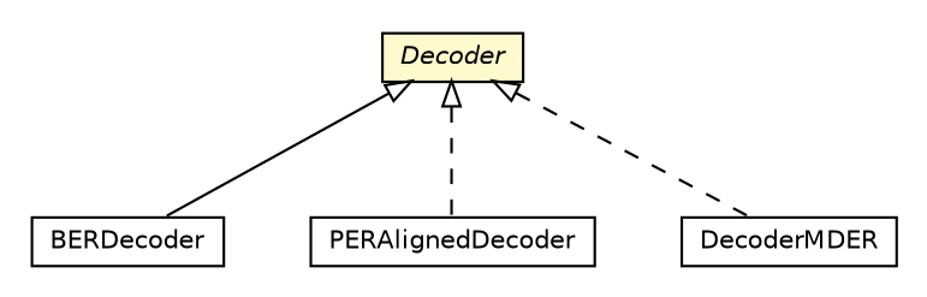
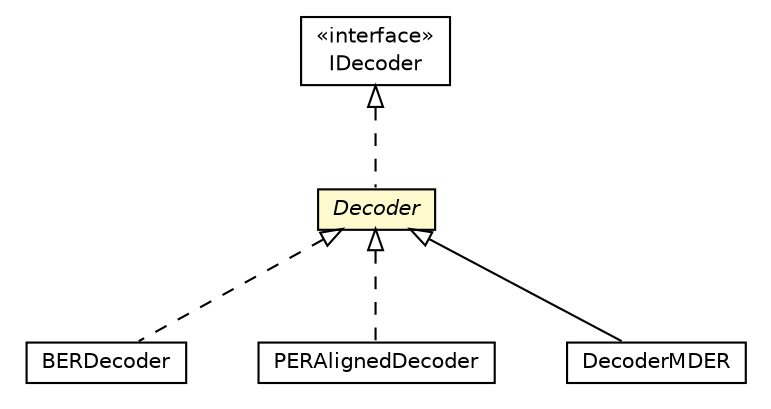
  digraph {
    nodesep=0.25
    ranksep=0.5
    node [fontcolor=black fontname=Helvetica fontsize=10.0 shape=plaintext]
    edge [arrowtail=empty dir=back fontname=Helvetica fontsize=10 headport=p labelfontname=Helvetica labelfontsize=10 tailport=p]
+   n1 [label=<<table title="org.universAAL.lddi.lib.ieeex73std.org.bn.IDecoder" border="0" cellborder="1" cellspacing="0" cellpadding="2" port="p" href="../IDecoder.html"> 		<tr><td><table border="0" cellspacing="0" cellpadding="1"> <tr><td align="center" balign="center"> &#171;interface&#187; </td></tr> <tr><td align="center" balign="center"> IDecoder </td></tr> 		</table></td></tr> 		</table>>]
    n2 [label=<<table title="org.universAAL.lddi.lib.ieeex73std.org.bn.coders.Decoder" border="0" cellborder="1" cellspacing="0" cellpadding="2" port="p" bgcolor="lemonChiffon" href="./Decoder.html"> 		<tr><td><table border="0" cellspacing="0" cellpadding="1"> <tr><td align="center" balign="center"><font face="Helvetica-Oblique"> Decoder </font></td></tr> 		</table></td></tr> 		</table>>]
    n3 [label=<<table title="org.universAAL.lddi.lib.ieeex73std.org.bn.coders.ber.BERDecoder" border="0" cellborder="1" cellspacing="0" cellpadding="2" port="p" href="./ber/BERDecoder.html"> 		<tr><td><table border="0" cellspacing="0" cellpadding="1"> <tr><td align="center" balign="center"> BERDecoder </td></tr> 		</table></td></tr> 		</table>>]
    n4 [label=<<table title="org.universAAL.lddi.lib.ieeex73std.org.bn.coders.per.PERAlignedDecoder" border="0" cellborder="1" cellspacing="0" cellpadding="2" port="p" href="./per/PERAlignedDecoder.html"> 		<tr><td><table border="0" cellspacing="0" cellpadding="1"> <tr><td align="center" balign="center"> PERAlignedDecoder </td></tr> 		</table></td></tr> 		</table>>]
    n5 [label=<<table title="org.universAAL.lddi.lib.ieeex73std.mder.DecoderMDER" border="0" cellborder="1" cellspacing="0" cellpadding="2" port="p" href="../../../mder/DecoderMDER.html"> 		<tr><td><table border="0" cellspacing="0" cellpadding="1"> <tr><td align="center" balign="center"> DecoderMDER </td></tr> 		</table></td></tr> 		</table>>]
-   n2 -> n3
+   n1 -> n2 [style=dashed]
+   n2 -> n3 [style=dashed]
    n2 -> n4 [style=dashed]
-   n2 -> n5 [style=dashed]
+   n2 -> n5
  }
